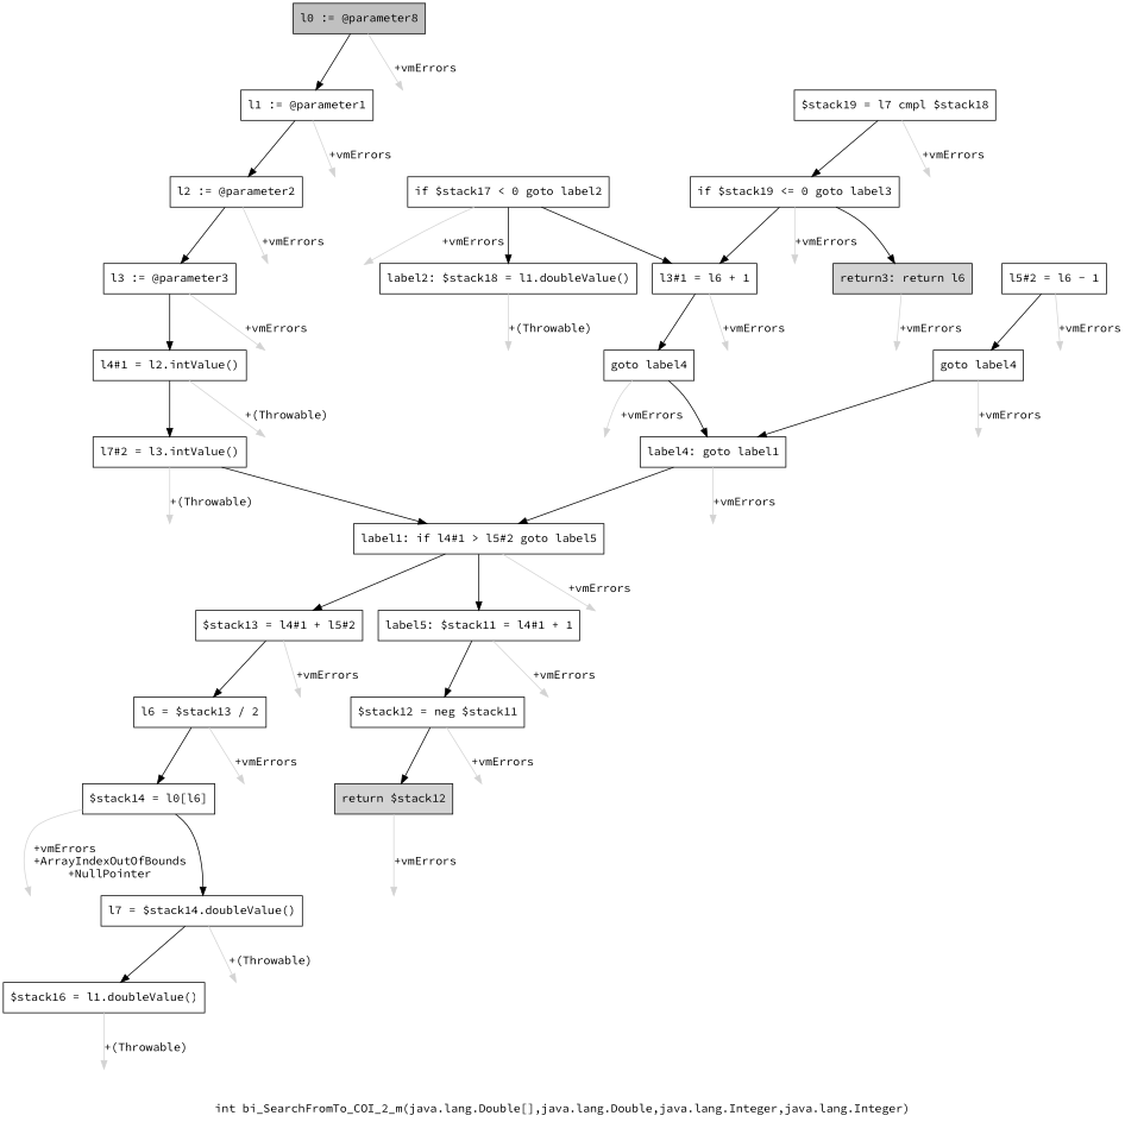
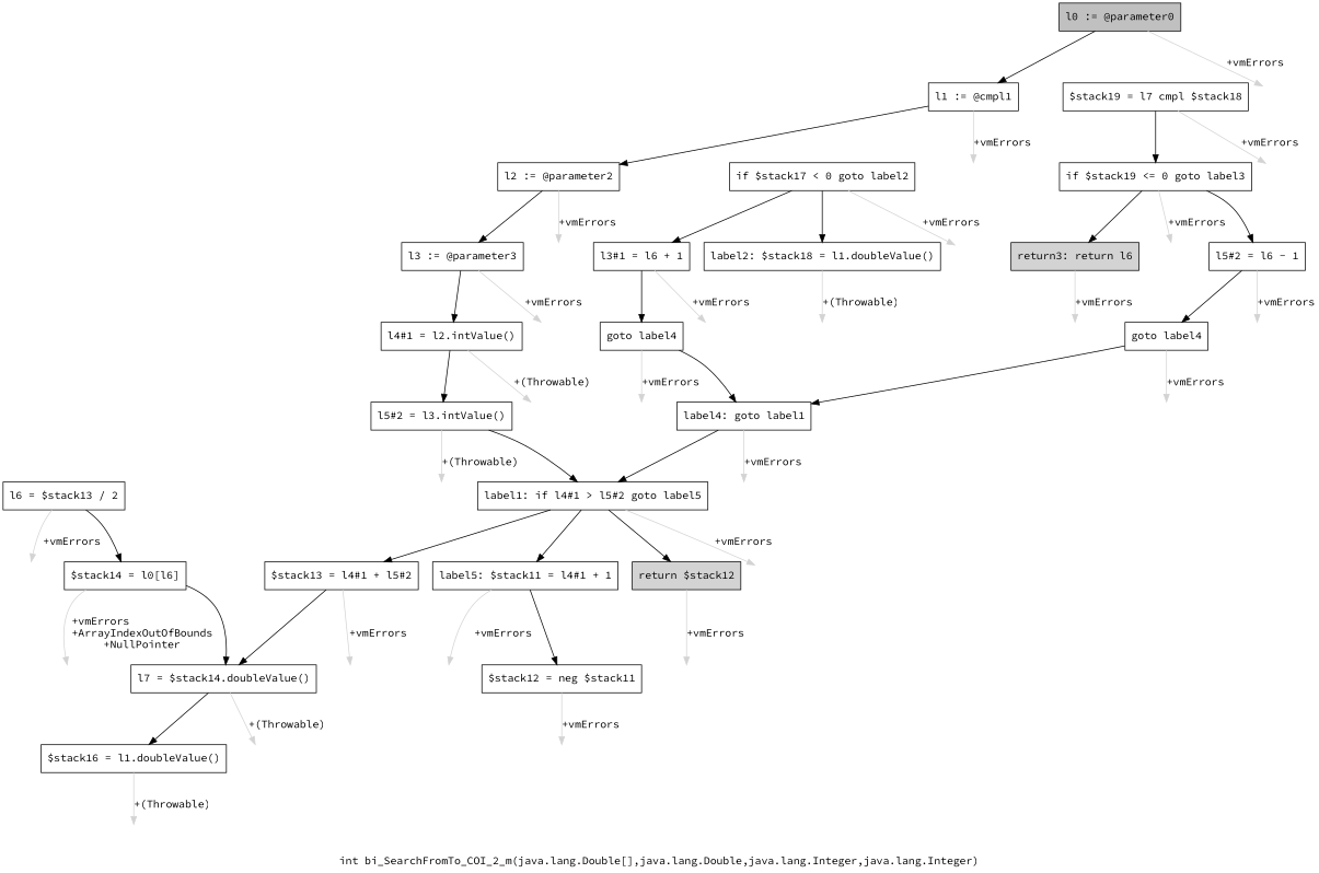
  digraph {
    fontname="Source Code Pro"
    label="int bi_SearchFromTo_COI_2_m(java.lang.Double[],java.lang.Double,java.lang.Integer,java.lang.Integer)"
    node [fontname="Source Code Pro" shape=box style=invis]
    edge [color=lightgray fontname="Source Code Pro"]
-   n1 [fillcolor=gray label="l0 := @parameter8" style=filled]
-   n2 [label="l1 := @parameter1" style=""]
+   n1 [fillcolor=gray label="l0 := @parameter0" style=filled]
+   n2 [label="l1 := @cmpl1" style=""]
    n3 [label=Esc]
    n4 [label="l2 := @parameter2" style=""]
    n5 [label=Esc]
    n6 [label="l3 := @parameter3" style=""]
    n7 [label=Esc]
    n8 [label="l4#1 = l2.intValue()" style=""]
    n9 [label=Esc]
-   n10 [label="l7#2 = l3.intValue()" style=""]
+   n10 [label="l5#2 = l3.intValue()" style=""]
    n11 [label=Esc]
    n12 [label="label1: if l4#1 > l5#2 goto label5" style=""]
    n13 [label=Esc]
    n14 [label="$stack13 = l4#1 + l5#2" style=""]
    n15 [label="label5: $stack11 = l4#1 + 1" style=""]
    n16 [label=Esc]
    n17 [label="l6 = $stack13 / 2" style=""]
    n18 [label=Esc]
    n19 [label="$stack12 = neg $stack11" style=""]
    n20 [label=Esc]
    n21 [label="$stack14 = l0[l6]" style=""]
    n22 [label=Esc]
    n23 [fillcolor=lightgray label="return $stack12" style=filled]
    n24 [label=Esc]
    n25 [label="l7 = $stack14.doubleValue()" style=""]
    n26 [label=Esc]
    n27 [label="$stack16 = l1.doubleValue()" style=""]
    n28 [label=Esc]
    n29 [label=Esc]
    n30 [label="if $stack17 < 0 goto label2" style=""]
    n31 [label="l3#1 = l6 + 1" style=""]
    n32 [label="label2: $stack18 = l1.doubleValue()" style=""]
    n33 [label=Esc]
    n34 [label=Esc]
    n35 [label="goto label4" style=""]
    n36 [label=Esc]
    n37 [label=Esc]
    n38 [label="label4: goto label1" style=""]
    n39 [label=Esc]
    n40 [label="$stack19 = l7 cmpl $stack18" style=""]
    n41 [label="if $stack19 <= 0 goto label3" style=""]
    n42 [label=Esc]
    n43 [label=Esc]
    n44 [label="l5#2 = l6 - 1" style=""]
    n45 [fillcolor=lightgray label="return3: return l6" style=filled]
    n46 [label=Esc]
    n47 [label="goto label4" style=""]
    n48 [label=Esc]
    n49 [label=Esc]
    n50 [label=Esc]
    n51 [label=Esc]
    n1 -> n2 [color=black]
    n1 -> n3 [label="\l+vmErrors"]
    n2 -> n4 [color=black]
    n2 -> n5 [label="\l+vmErrors"]
    n4 -> n6 [color=black]
    n4 -> n7 [label="\l+vmErrors"]
    n6 -> n8 [color=black]
    n6 -> n9 [label="\l+vmErrors"]
    n8 -> n10 [color=black]
    n8 -> n11 [label="\l+(Throwable)"]
    n10 -> n12 [color=black]
    n10 -> n13 [label="\l+(Throwable)"]
    n12 -> n14 [color=black]
    n12 -> n15 [color=black]
    n12 -> n16 [label="\l+vmErrors"]
-   n14 -> n17 [color=black]
+   n14 -> n25 [color=black]
    n14 -> n18 [label="\l+vmErrors"]
    n15 -> n19 [color=black]
    n15 -> n20 [label="\l+vmErrors"]
    n17 -> n21 [color=black]
    n17 -> n22 [label="\l+vmErrors"]
-   n19 -> n23 [color=black]
+   n12 -> n23 [color=black]
    n19 -> n24 [label="\l+vmErrors"]
    n21 -> n25 [color=black]
    n21 -> n26 [label="\l+vmErrors\l+ArrayIndexOutOfBounds\l+NullPointer"]
    n23 -> n51 [label="\l+vmErrors"]
    n25 -> n27 [color=black]
    n25 -> n28 [label="\l+(Throwable)"]
    n27 -> n29 [label="\l+(Throwable)"]
    n30 -> n31 [color=black]
    n30 -> n32 [color=black]
    n30 -> n33 [label="\l+vmErrors"]
    n31 -> n35 [color=black]
    n31 -> n36 [label="\l+vmErrors"]
    n32 -> n37 [label="\l+(Throwable)"]
    n35 -> n38 [color=black]
    n35 -> n39 [label="\l+vmErrors"]
    n38 -> n12 [color=black]
    n38 -> n43 [label="\l+vmErrors"]
    n40 -> n41 [color=black]
    n40 -> n42 [label="\l+vmErrors"]
-   n41 -> n31 [color=black]
+   n41 -> n44 [color=black]
    n41 -> n45 [color=black]
    n41 -> n46 [label="\l+vmErrors"]
    n44 -> n47 [color=black]
    n44 -> n48 [label="\l+vmErrors"]
    n45 -> n49 [label="\l+vmErrors"]
    n47 -> n38 [color=black]
    n47 -> n50 [label="\l+vmErrors"]
  }
